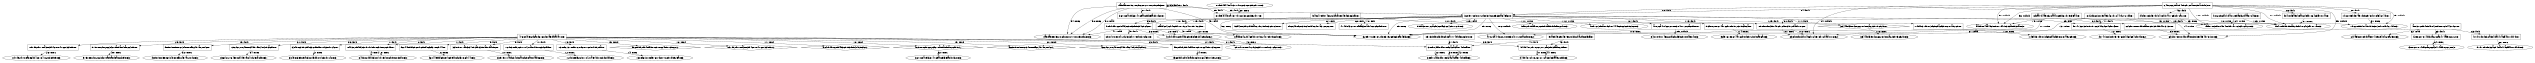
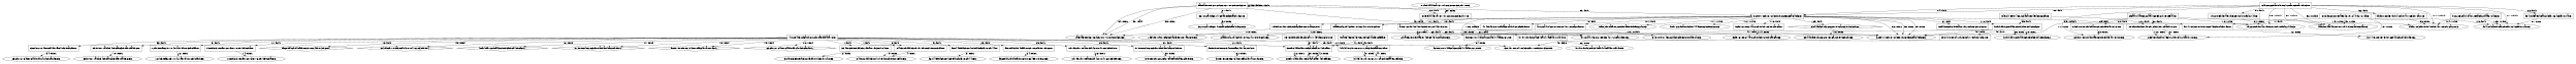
  digraph {
    engine=neato
    fixedsize=false
    fontsize=10
    nodesep=0.3
    rankdir=TB
    ranksep=0
    splines=true
    node [node_type=Process shape=box]
    "'476ce4b5c2f6a8d616cd80a5dfbaba78_P'"
    "'33498c355c9db33c1f5db87dc38d1c4c_P'"
    "'84b382ddbb330d1d15d0e6f19ec0c5db_P'"
    "'f604499fd65ce7b699bbcf2f3186f744_P'"
    "'33919011abf23485cabcf258a90dab56_P'"
    "'12d03eef5225110421a57bb00c3dcdfd_P'"
    "'138ef6131e8f97607f2e776891b5925a_P'"
    "'f5689bb2b94efbb8069186c4590739c2_S'" [node_type=Socket shape=diamond]
    "'0d7d92f178ea3e6bb428184162033999_S'" [node_type=Socket shape=diamond]
    "'b0f1bdf7c609f4b365053f85cb4696f6_S'" [node_type=Socket shape=diamond]
    "'9750eecd0c2c23f27eae9aedeae26b99_S'" [node_type=Socket shape=diamond]
    "'f0e515085ee6734e80effcc457a020dc_S'" [node_type=Socket shape=diamond]
    "'c56dc127645e0cf4d97fbc40d25cacd5_S'" [node_type=Socket shape=diamond]
    "'3eef7c4fd8df01e8f2a2acfae74ebeff_P'"
    "'f5689bb2b94efbb8069186c4590739c2_P'"
    "'0d7d92f178ea3e6bb428184162033999_P'"
    "'9750eecd0c2c23f27eae9aedeae26b99_P'"
    "'f0e515085ee6734e80effcc457a020dc_P'"
    "'c56dc127645e0cf4d97fbc40d25cacd5_P'"
    "'c501b78e0e412d23c3f177eeb037cf60_F3'" [node_type=File shape=ellipse]
    "'33498c355c9db33c1f5db87dc38d1c4c_F3'" [node_type=File shape=ellipse]
    "'84b382ddbb330d1d15d0e6f19ec0c5db_F3'" [node_type=File shape=ellipse]
    "'f604499fd65ce7b699bbcf2f3186f744_F3'" [node_type=File shape=ellipse]
    "'33919011abf23485cabcf258a90dab56_F3'" [node_type=File shape=ellipse]
    "'12d03eef5225110421a57bb00c3dcdfd_F3'" [node_type=File shape=ellipse]
    "'138ef6131e8f97607f2e776891b5925a_F3'" [node_type=File shape=ellipse]
    "'3eef7c4fd8df01e8f2a2acfae74ebeff_F3'" [node_type=File shape=ellipse]
    "'f5689bb2b94efbb8069186c4590739c2_F3'" [node_type=File shape=ellipse]
    "'0d7d92f178ea3e6bb428184162033999_F3'" [node_type=File shape=ellipse]
    "'b0f1bdf7c609f4b365053f85cb4696f6_F2'" [node_type=File shape=ellipse]
    "'b0f1bdf7c609f4b365053f85cb4696f6_P'"
    "'c501b78e0e412d23c3f177eeb037cf60_P'"
    "'da5da5ee056106dce20c7700c05ced63_F3'" [node_type=File shape=ellipse]
    "'32e977c851872d8e31926e563ea345f6_F3'" [node_type=File shape=ellipse]
    "'9750eecd0c2c23f27eae9aedeae26b99_F3'" [node_type=File shape=ellipse]
    "'f0e515085ee6734e80effcc457a020dc_F3'" [node_type=File shape=ellipse]
    "'c56dc127645e0cf4d97fbc40d25cacd5_F3'" [node_type=File shape=ellipse]
    "'545c47e997438223aca0ee49d33863fb_P'"
    "'858be0f8cbb0456b12b513b12babb10c_P'"
    "'858be0f8cbb0456b12b513b12babb10c_F2'" [node_type=File shape=ellipse]
    "'0513c9b5cd3d96b83a17749bf3606578_P'"
    "'b4d94872b182672112ac3d83faa9225f_P'"
    "'b4d94872b182672112ac3d83faa9225f_F3'" [node_type=File shape=ellipse]
    "'90ae5496984575e203b6f1a2f5c8f5ff_P'"
    "'da5da5ee056106dce20c7700c05ced63_P'"
    "'3670c8a19f6314769abc5f35fa8b1f60_P'"
    "'32e977c851872d8e31926e563ea345f6_P'"
    "'81fe94f4450a1377d1cc03068c552d77_P'"
    "'3670c8a19f6314769abc5f35fa8b1f60_F3'" [node_type=File shape=ellipse]
    "'93f43e69dc7b9bab61dc15eb83651698_P'"
-   "'8bc64befc0c99cde8fd86d01a3126860_P'"
    "'f07473c0305757576694d6d6e4cf07f3_P'"
    "'414554367810fbfa330ad1b60cf6d5d8_P'"
    "'a702ca47d6c021eee3840172ceac0fe8_F2'" [node_type=File shape=ellipse]
    "'a702ca47d6c021eee3840172ceac0fe8_P'"
-   "'959a38ee722a6f83ceffc36642517c19_F3'" [node_type=file shape=ellipse]
    "'5f902b05afbe026e9d0af55dd9f56c1b_F3'" [node_type=file shape=ellipse]
    "'b8b7c73dea00dcbe74445c9629259692_F3'" [node_type=file shape=ellipse]
    "'9cf9161e8674a76cf7ed8572309ca96a_P'"
    "'3544f0f390d266c281506a223975652b_P'" [shape=diamond]
    "'1d5bb31d9013f656ba2f398c087a9269_P'"
    "'0fafdce422b46ebb18792240785756cb_P'"
    "'f07473c0305757576694d6d6e4cf07f3_F2'" [node_type=File shape=ellipse]
    "'e481e7901456c2df6d6d55251ee4fe84_F3'" [node_type=file shape=ellipse]
    "'9cf9161e8674a76cf7ed8572309ca96a_F3'" [node_type=File shape=ellipse]
    "'3544f0f390d266c281506a223975652b_F3'" [node_type=File shape=ellipse]
    "'1d5bb31d9013f656ba2f398c087a9269_F3'" [node_type=File shape=ellipse]
    "'0fafdce422b46ebb18792240785756cb_F3'" [node_type=File shape=ellipse]
    "'81fe94f4450a1377d1cc03068c552d77_F3'" [node_type=File shape=ellipse]
    "'a8e31ced94e949e42e598e1294431dc1_P'"
    "'2f1a552e189dda3e7489694e4c2ea258_F3'" [node_type=file shape=ellipse]
    "'f2e8607814dfc0ac2cca3474af982612_P'"
    "'b7d70d0d832ac548ab41acff4b01df7d_P'"
    "'f2e8607814dfc0ac2cca3474af982612_F3'" [node_type=File shape=ellipse]
    "'b7d70d0d832ac548ab41acff4b01df7d_F3'" [node_type=File shape=ellipse]
    "'81f2d36030090a93461d12447f2721df_P'"
    "'6dcb078e00dd8da5069035dd54b73130_F3'" [node_type=file shape=ellipse]
    "'aa9d8e4aa4d2905017f475383a5953da_F3'" [node_type=file shape=ellipse]
    "'fe41ed5a90beab2defd1064c3ff7e11a_F3'" [node_type=file shape=ellipse]
    "'cf8aa7d4a98322aa406e5b61b19c95a4_P'"
    "'1bcc7e5bde7a91f0569730b78f54674d_F3'" [node_type=file shape=ellipse]
    "'dbfe1083d57dd0408bb7a17653b7cac1_F3'" [node_type=file shape=ellipse]
    "'6dcb078e00dd8da5069035dd54b73130_P'"
    "'649c0c625a09485cd128a0ec98a19d83_P'"
    "'fe41ed5a90beab2defd1064c3ff7e11a_P'"
    "'1bcc7e5bde7a91f0569730b78f54674d_P'"
    "'dbfe1083d57dd0408bb7a17653b7cac1_P'"
    "'b0c2256f4d1ba072e5a8f82daa87c453_P'"
    "'476ce4b5c2f6a8d616cd80a5dfbaba78_P'" -> "'33498c355c9db33c1f5db87dc38d1c4c_P'" [label="1: fork"]
    "'476ce4b5c2f6a8d616cd80a5dfbaba78_P'" -> "'84b382ddbb330d1d15d0e6f19ec0c5db_P'" [label="3: fork"]
    "'476ce4b5c2f6a8d616cd80a5dfbaba78_P'" -> "'84b382ddbb330d1d15d0e6f19ec0c5db_P'" [label="7: fork"]
    "'476ce4b5c2f6a8d616cd80a5dfbaba78_P'" -> "'f604499fd65ce7b699bbcf2f3186f744_P'" [label="5: fork"]
    "'476ce4b5c2f6a8d616cd80a5dfbaba78_P'" -> "'33919011abf23485cabcf258a90dab56_P'" [label="9: fork"]
    "'476ce4b5c2f6a8d616cd80a5dfbaba78_P'" -> "'12d03eef5225110421a57bb00c3dcdfd_P'" [label="11: fork"]
    "'476ce4b5c2f6a8d616cd80a5dfbaba78_P'" -> "'138ef6131e8f97607f2e776891b5925a_P'" [label="13: fork"]
    "'476ce4b5c2f6a8d616cd80a5dfbaba78_P'" -> "'f5689bb2b94efbb8069186c4590739c2_S'" [label="15: send"]
    "'476ce4b5c2f6a8d616cd80a5dfbaba78_P'" -> "'0d7d92f178ea3e6bb428184162033999_S'" [label="16: send"]
    "'476ce4b5c2f6a8d616cd80a5dfbaba78_P'" -> "'b0f1bdf7c609f4b365053f85cb4696f6_S'" [label="17: send"]
    "'476ce4b5c2f6a8d616cd80a5dfbaba78_P'" -> "'9750eecd0c2c23f27eae9aedeae26b99_S'" [label="18: send"]
    "'476ce4b5c2f6a8d616cd80a5dfbaba78_P'" -> "'f0e515085ee6734e80effcc457a020dc_S'" [label="19: send"]
    "'476ce4b5c2f6a8d616cd80a5dfbaba78_P'" -> "'c56dc127645e0cf4d97fbc40d25cacd5_S'" [label="20: send"]
    "'476ce4b5c2f6a8d616cd80a5dfbaba78_P'" -> "'3eef7c4fd8df01e8f2a2acfae74ebeff_P'" [label="21: fork"]
    "'476ce4b5c2f6a8d616cd80a5dfbaba78_P'" -> "'f5689bb2b94efbb8069186c4590739c2_P'" [label="23: fork"]
    "'476ce4b5c2f6a8d616cd80a5dfbaba78_P'" -> "'0d7d92f178ea3e6bb428184162033999_P'" [label="25: fork"]
    "'476ce4b5c2f6a8d616cd80a5dfbaba78_P'" -> "'9750eecd0c2c23f27eae9aedeae26b99_P'" [label="29: fork"]
    "'476ce4b5c2f6a8d616cd80a5dfbaba78_P'" -> "'f0e515085ee6734e80effcc457a020dc_P'" [label="31: fork"]
    "'476ce4b5c2f6a8d616cd80a5dfbaba78_P'" -> "'c56dc127645e0cf4d97fbc40d25cacd5_P'" [label="33: fork"]
    "'476ce4b5c2f6a8d616cd80a5dfbaba78_P'" -> "'c501b78e0e412d23c3f177eeb037cf60_F3'" [label="27: fork"]
    "'33498c355c9db33c1f5db87dc38d1c4c_P'" -> "'33498c355c9db33c1f5db87dc38d1c4c_F3'" [label="2: exec"]
    "'84b382ddbb330d1d15d0e6f19ec0c5db_P'" -> "'84b382ddbb330d1d15d0e6f19ec0c5db_F3'" [label="4: exec"]
    "'84b382ddbb330d1d15d0e6f19ec0c5db_P'" -> "'84b382ddbb330d1d15d0e6f19ec0c5db_F3'" [label="8: exec"]
    "'f604499fd65ce7b699bbcf2f3186f744_P'" -> "'f604499fd65ce7b699bbcf2f3186f744_F3'" [label="6: exec"]
    "'33919011abf23485cabcf258a90dab56_P'" -> "'33919011abf23485cabcf258a90dab56_F3'" [label="10: exec"]
    "'12d03eef5225110421a57bb00c3dcdfd_P'" -> "'12d03eef5225110421a57bb00c3dcdfd_F3'" [label="12: exec"]
    "'138ef6131e8f97607f2e776891b5925a_P'" -> "'138ef6131e8f97607f2e776891b5925a_F3'" [label="14: exec"]
    "'3eef7c4fd8df01e8f2a2acfae74ebeff_P'" -> "'3eef7c4fd8df01e8f2a2acfae74ebeff_F3'" [label="22: exec"]
    "'3eef7c4fd8df01e8f2a2acfae74ebeff_P'" -> "'3eef7c4fd8df01e8f2a2acfae74ebeff_F3'" [label="38: exec"]
    "'3eef7c4fd8df01e8f2a2acfae74ebeff_P'" -> "'3eef7c4fd8df01e8f2a2acfae74ebeff_F3'" [label="42: exec"]
    "'f5689bb2b94efbb8069186c4590739c2_P'" -> "'f5689bb2b94efbb8069186c4590739c2_F3'" [label="24: exec"]
    "'0d7d92f178ea3e6bb428184162033999_P'" -> "'0d7d92f178ea3e6bb428184162033999_F3'" [label="26: exec"]
    "'9750eecd0c2c23f27eae9aedeae26b99_P'" -> "'9750eecd0c2c23f27eae9aedeae26b99_F3'" [label="30: exec"]
    "'f0e515085ee6734e80effcc457a020dc_P'" -> "'f0e515085ee6734e80effcc457a020dc_F3'" [label="32: exec"]
    "'c56dc127645e0cf4d97fbc40d25cacd5_P'" -> "'c56dc127645e0cf4d97fbc40d25cacd5_F3'" [label="34: exec"]
    "'b0f1bdf7c609f4b365053f85cb4696f6_P'" -> "'b0f1bdf7c609f4b365053f85cb4696f6_F2'" [label="28: exec"]
    "'b0f1bdf7c609f4b365053f85cb4696f6_P'" -> "'b0f1bdf7c609f4b365053f85cb4696f6_F2'" [label="36: exec"]
    "'b0f1bdf7c609f4b365053f85cb4696f6_P'" -> "'c501b78e0e412d23c3f177eeb037cf60_P'" [label="45: fork"]
    "'b0f1bdf7c609f4b365053f85cb4696f6_P'" -> "'da5da5ee056106dce20c7700c05ced63_F3'" [label="47: read"]
    "'b0f1bdf7c609f4b365053f85cb4696f6_P'" -> "'32e977c851872d8e31926e563ea345f6_F3'" [label="48: read"]
    "'c501b78e0e412d23c3f177eeb037cf60_P'" -> "'c501b78e0e412d23c3f177eeb037cf60_F3'" [label="46: exec"]
    "'545c47e997438223aca0ee49d33863fb_P'" -> "'b0f1bdf7c609f4b365053f85cb4696f6_P'" [label="35: fork"]
    "'545c47e997438223aca0ee49d33863fb_P'" -> "'858be0f8cbb0456b12b513b12babb10c_P'" [label="101: fork"]
    "'858be0f8cbb0456b12b513b12babb10c_P'" -> "'858be0f8cbb0456b12b513b12babb10c_F2'" [label="81: exec"]
    "'858be0f8cbb0456b12b513b12babb10c_P'" -> "'858be0f8cbb0456b12b513b12babb10c_F2'" [label="102: exec"]
    "'0513c9b5cd3d96b83a17749bf3606578_P'" -> "'3eef7c4fd8df01e8f2a2acfae74ebeff_P'" [label="37: fork"]
    "'0513c9b5cd3d96b83a17749bf3606578_P'" -> "'b4d94872b182672112ac3d83faa9225f_P'" [label="39: fork"]
    "'b4d94872b182672112ac3d83faa9225f_P'" -> "'b4d94872b182672112ac3d83faa9225f_F3'" [label="40: exec"]
    "'b4d94872b182672112ac3d83faa9225f_P'" -> "'b4d94872b182672112ac3d83faa9225f_F3'" [label="44: exec"]
    "'90ae5496984575e203b6f1a2f5c8f5ff_P'" -> "'3eef7c4fd8df01e8f2a2acfae74ebeff_P'" [label="41: fork"]
    "'90ae5496984575e203b6f1a2f5c8f5ff_P'" -> "'b4d94872b182672112ac3d83faa9225f_P'" [label="43: fork"]
    "'da5da5ee056106dce20c7700c05ced63_P'" -> "'da5da5ee056106dce20c7700c05ced63_F3'" [label="50: read"]
    "'da5da5ee056106dce20c7700c05ced63_P'" -> "'da5da5ee056106dce20c7700c05ced63_F3'" [label="54: exec"]
    "'da5da5ee056106dce20c7700c05ced63_P'" -> "'da5da5ee056106dce20c7700c05ced63_F3'" [label="58: exec"]
    "'da5da5ee056106dce20c7700c05ced63_P'" -> "'32e977c851872d8e31926e563ea345f6_F3'" [label="49: read"]
    "'da5da5ee056106dce20c7700c05ced63_P'" -> "'da5da5ee056106dce20c7700c05ced63_P'" [label="53: fork"]
    "'da5da5ee056106dce20c7700c05ced63_P'" -> "'da5da5ee056106dce20c7700c05ced63_P'" [label="57: fork"]
    "'da5da5ee056106dce20c7700c05ced63_P'" -> "'3670c8a19f6314769abc5f35fa8b1f60_P'" [label="51: fork"]
    "'da5da5ee056106dce20c7700c05ced63_P'" -> "'32e977c851872d8e31926e563ea345f6_P'" [label="55: fork"]
    "'da5da5ee056106dce20c7700c05ced63_P'" -> "'81fe94f4450a1377d1cc03068c552d77_P'" [label="59: fork"]
-   "'9750eecd0c2c23f27eae9aedeae26b99_S'" -> "'3670c8a19f6314769abc5f35fa8b1f60_F3'" [label="52: exec"]
+   "'3670c8a19f6314769abc5f35fa8b1f60_P'" -> "'3670c8a19f6314769abc5f35fa8b1f60_F3'" [label="52: exec"]
    "'32e977c851872d8e31926e563ea345f6_P'" -> "'b0f1bdf7c609f4b365053f85cb4696f6_P'" [label="110: fork"]
    "'32e977c851872d8e31926e563ea345f6_P'" -> "'32e977c851872d8e31926e563ea345f6_F3'" [label="56: exec"]
    "'32e977c851872d8e31926e563ea345f6_P'" -> "'32e977c851872d8e31926e563ea345f6_F3'" [label="85: exec"]
    "'32e977c851872d8e31926e563ea345f6_P'" -> "'32e977c851872d8e31926e563ea345f6_F3'" [label="89: exec"]
    "'32e977c851872d8e31926e563ea345f6_P'" -> "'93f43e69dc7b9bab61dc15eb83651698_P'" [label="67: exit"]
-   "'32e977c851872d8e31926e563ea345f6_P'" -> "'8bc64befc0c99cde8fd86d01a3126860_P'" [label="68: exit"]
    "'32e977c851872d8e31926e563ea345f6_P'" -> "'f07473c0305757576694d6d6e4cf07f3_P'" [label="69: exit"]
    "'32e977c851872d8e31926e563ea345f6_P'" -> "'414554367810fbfa330ad1b60cf6d5d8_P'" [label="70: exit"]
    "'32e977c851872d8e31926e563ea345f6_P'" -> "'a702ca47d6c021eee3840172ceac0fe8_F2'" [label="106: unlink"]
    "'32e977c851872d8e31926e563ea345f6_P'" -> "'a702ca47d6c021eee3840172ceac0fe8_P'" [label="107: fork"]
-   "'32e977c851872d8e31926e563ea345f6_P'" -> "'959a38ee722a6f83ceffc36642517c19_F3'" [label="109: read"]
    "'32e977c851872d8e31926e563ea345f6_P'" -> "'5f902b05afbe026e9d0af55dd9f56c1b_F3'" [label="111: write"]
    "'32e977c851872d8e31926e563ea345f6_P'" -> "'b8b7c73dea00dcbe74445c9629259692_F3'" [label="112: write"]
    "'32e977c851872d8e31926e563ea345f6_P'" -> "'9cf9161e8674a76cf7ed8572309ca96a_P'" [label="113: fork"]
    "'32e977c851872d8e31926e563ea345f6_P'" -> "'3544f0f390d266c281506a223975652b_P'" [label="125: fork"]
    "'32e977c851872d8e31926e563ea345f6_P'" -> "'1d5bb31d9013f656ba2f398c087a9269_P'" [label="117: fork"]
    "'32e977c851872d8e31926e563ea345f6_P'" -> "'0fafdce422b46ebb18792240785756cb_P'" [label="119: fork"]
    "'f07473c0305757576694d6d6e4cf07f3_P'" -> "'f07473c0305757576694d6d6e4cf07f3_F2'" [label="72: exec"]
    "'a702ca47d6c021eee3840172ceac0fe8_P'" -> "'a702ca47d6c021eee3840172ceac0fe8_F2'" [label="108: exec"]
    "'a702ca47d6c021eee3840172ceac0fe8_P'" -> "'e481e7901456c2df6d6d55251ee4fe84_F3'" [label="105: unlink"]
    "'9cf9161e8674a76cf7ed8572309ca96a_P'" -> "'9cf9161e8674a76cf7ed8572309ca96a_F3'" [label="114: exec"]
    "'3544f0f390d266c281506a223975652b_P'" -> "'3544f0f390d266c281506a223975652b_F3'" [label="116: exec"]
    "'1d5bb31d9013f656ba2f398c087a9269_P'" -> "'1d5bb31d9013f656ba2f398c087a9269_F3'" [label="118: exec"]
    "'0fafdce422b46ebb18792240785756cb_P'" -> "'0fafdce422b46ebb18792240785756cb_F3'" [label="120: exec"]
    "'81fe94f4450a1377d1cc03068c552d77_F3'" -> "'81fe94f4450a1377d1cc03068c552d77_P'" [label="60: exec"]
    "'a8e31ced94e949e42e598e1294431dc1_P'" -> "'32e977c851872d8e31926e563ea345f6_F3'" [label="61: read"]
    "'a8e31ced94e949e42e598e1294431dc1_P'" -> "'2f1a552e189dda3e7489694e4c2ea258_F3'" [label="62: read"]
    "'a8e31ced94e949e42e598e1294431dc1_P'" -> "'f2e8607814dfc0ac2cca3474af982612_P'" [label="63: fork"]
    "'a8e31ced94e949e42e598e1294431dc1_P'" -> "'b7d70d0d832ac548ab41acff4b01df7d_P'" [label="65: fork"]
    "'f2e8607814dfc0ac2cca3474af982612_P'" -> "'f2e8607814dfc0ac2cca3474af982612_F3'" [label="64: exec"]
    "'b7d70d0d832ac548ab41acff4b01df7d_P'" -> "'b7d70d0d832ac548ab41acff4b01df7d_F3'" [label="66: exec"]
    "'81f2d36030090a93461d12447f2721df_P'" -> "'858be0f8cbb0456b12b513b12babb10c_F2'" [label="73: write"]
    "'81f2d36030090a93461d12447f2721df_P'" -> "'f07473c0305757576694d6d6e4cf07f3_P'" [label="71: fork"]
-   "'81f2d36030090a93461d12447f2721df_P'" -> "'6dcb078e00dd8da5069035dd54b73130_F3'" [label="74: write"]
    "'81f2d36030090a93461d12447f2721df_P'" -> "'aa9d8e4aa4d2905017f475383a5953da_F3'" [label="75: write"]
    "'81f2d36030090a93461d12447f2721df_P'" -> "'fe41ed5a90beab2defd1064c3ff7e11a_F3'" [label="119: fork"]
    "'cf8aa7d4a98322aa406e5b61b19c95a4_P'" -> "'32e977c851872d8e31926e563ea345f6_F3'" [label="77: write"]
    "'cf8aa7d4a98322aa406e5b61b19c95a4_P'" -> "'858be0f8cbb0456b12b513b12babb10c_P'" [label="80: fork"]
    "'cf8aa7d4a98322aa406e5b61b19c95a4_P'" -> "'1bcc7e5bde7a91f0569730b78f54674d_F3'" [label="78: write"]
    "'cf8aa7d4a98322aa406e5b61b19c95a4_P'" -> "'dbfe1083d57dd0408bb7a17653b7cac1_F3'" [label="79: write"]
    "'cf8aa7d4a98322aa406e5b61b19c95a4_P'" -> "'6dcb078e00dd8da5069035dd54b73130_P'" [label="82: fork"]
    "'6dcb078e00dd8da5069035dd54b73130_P'" -> "'6dcb078e00dd8da5069035dd54b73130_F3'" [label="83: exec"]
-   "'649c0c625a09485cd128a0ec98a19d83_P'" -> "'858be0f8cbb0456b12b513b12babb10c_F2'" [label="94: unlink"]
    "'649c0c625a09485cd128a0ec98a19d83_P'" -> "'32e977c851872d8e31926e563ea345f6_P'" [label="84: fork"]
    "'649c0c625a09485cd128a0ec98a19d83_P'" -> "'32e977c851872d8e31926e563ea345f6_P'" [label="88: fork"]
    "'649c0c625a09485cd128a0ec98a19d83_P'" -> "'6dcb078e00dd8da5069035dd54b73130_F3'" [label="95: unlink"]
    "'649c0c625a09485cd128a0ec98a19d83_P'" -> "'aa9d8e4aa4d2905017f475383a5953da_F3'" [label="96: unlink"]
    "'649c0c625a09485cd128a0ec98a19d83_P'" -> "'aa9d8e4aa4d2905017f475383a5953da_F3'" [label="98: unlink"]
    "'649c0c625a09485cd128a0ec98a19d83_P'" -> "'fe41ed5a90beab2defd1064c3ff7e11a_F3'" [label="97: unlink"]
    "'649c0c625a09485cd128a0ec98a19d83_P'" -> "'1bcc7e5bde7a91f0569730b78f54674d_F3'" [label="99: unlink"]
    "'649c0c625a09485cd128a0ec98a19d83_P'" -> "'dbfe1083d57dd0408bb7a17653b7cac1_F3'" [label="100: unlink"]
    "'649c0c625a09485cd128a0ec98a19d83_P'" -> "'fe41ed5a90beab2defd1064c3ff7e11a_P'" [label="86: fork"]
    "'649c0c625a09485cd128a0ec98a19d83_P'" -> "'1bcc7e5bde7a91f0569730b78f54674d_P'" [label="90: fork"]
    "'649c0c625a09485cd128a0ec98a19d83_P'" -> "'dbfe1083d57dd0408bb7a17653b7cac1_P'" [label="92: fork"]
    "'fe41ed5a90beab2defd1064c3ff7e11a_P'" -> "'fe41ed5a90beab2defd1064c3ff7e11a_F3'" [label="87: exec"]
    "'1bcc7e5bde7a91f0569730b78f54674d_P'" -> "'1bcc7e5bde7a91f0569730b78f54674d_F3'" [label="91: exec"]
    "'dbfe1083d57dd0408bb7a17653b7cac1_P'" -> "'dbfe1083d57dd0408bb7a17653b7cac1_F3'" [label="93: exec"]
    "'b0c2256f4d1ba072e5a8f82daa87c453_P'" -> "'fe41ed5a90beab2defd1064c3ff7e11a_F3'" [label="103: write"]
    "'b0c2256f4d1ba072e5a8f82daa87c453_P'" -> "'dbfe1083d57dd0408bb7a17653b7cac1_F3'" [label="104: write"]
  }
